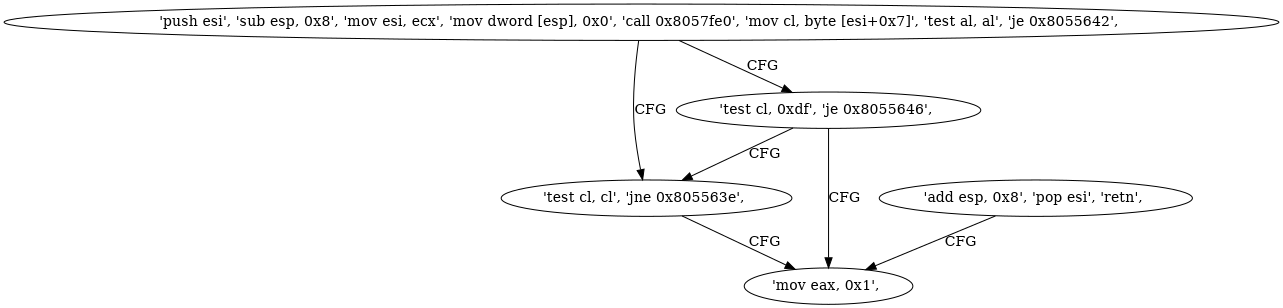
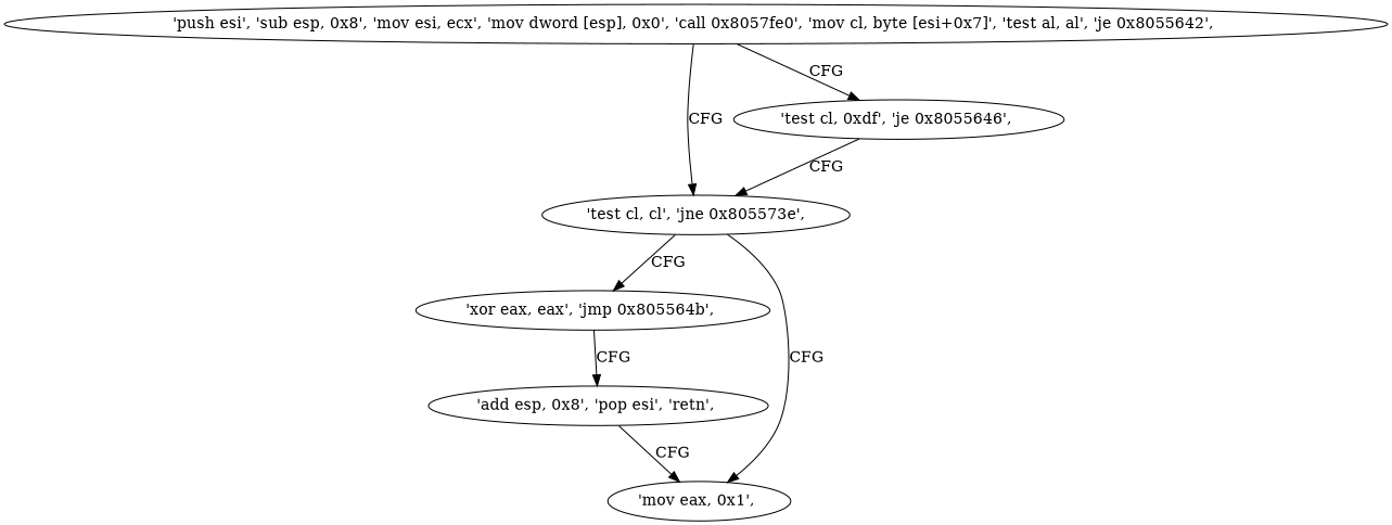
  digraph {
    n1 [label="'push esi', 'sub esp, 0x8', 'mov esi, ecx', 'mov dword [esp], 0x0', 'call 0x8057fe0', 'mov cl, byte [esi+0x7]', 'test al, al', 'je 0x8055642', "]
-   n2 [label="'test cl, cl', 'jne 0x805563e', "]
+   n2 [label="'test cl, cl', 'jne 0x805573e',"]
    n3 [label="'test cl, 0xdf', 'je 0x8055646', "]
+   n4 [label="'xor eax, eax', 'jmp 0x805564b', "]
    n5 [label="'mov eax, 0x1', "]
    n6 [label="'add esp, 0x8', 'pop esi', 'retn', "]
    n1 -> n2 [label=CFG]
    n1 -> n3 [label=CFG]
+   n2 -> n4 [label=CFG]
    n2 -> n5 [label=CFG]
    n3 -> n2 [label=CFG]
-   n3 -> n5 [label=CFG]
+   n4 -> n6 [label=CFG]
    n6 -> n5 [label=CFG]
  }
